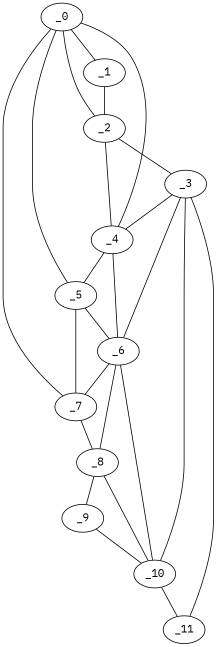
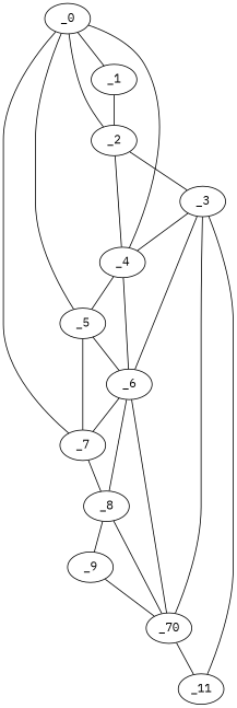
  graph {
    fontname="IBM Plex Mono"
    node [fontname="IBM Plex Mono" y=52]
    edge [fontname="IBM Plex Mono" valence=2]
    _0 [x=4]
    _1 [x=7 y=76]
    _2 [x=11 y=68]
    _4 [x=68 y=57]
    _5 [x=78 y=30]
    _7 [x=85 y=24]
    _3 [x=61 y=78]
    _6 [x=84]
    _8 [x=109 y=29]
    _11 [x=122 y=99]
-   _10 [x=120 y=69]
+   _10 [x=120 y=69 label=_70]
    _9 [x=116 y=31]
    _0 -- _1 [valence=1]
    _0 -- _2
    _0 -- _4
    _0 -- _5
    _0 -- _7 [valence=1]
    _1 -- _2
    _2 -- _4
    _2 -- _3
    _4 -- _5
    _4 -- _6 [valence=1]
    _5 -- _7
    _5 -- _6
    _7 -- _8 [valence=1]
    _3 -- _4
    _3 -- _6
    _3 -- _11
    _3 -- _10
    _6 -- _7 [valence=1]
    _6 -- _8
    _6 -- _10
    _8 -- _10 [valence=1]
    _8 -- _9 [valence=1]
    _10 -- _11 [valence=1]
    _9 -- _10 [valence=1]
  }
